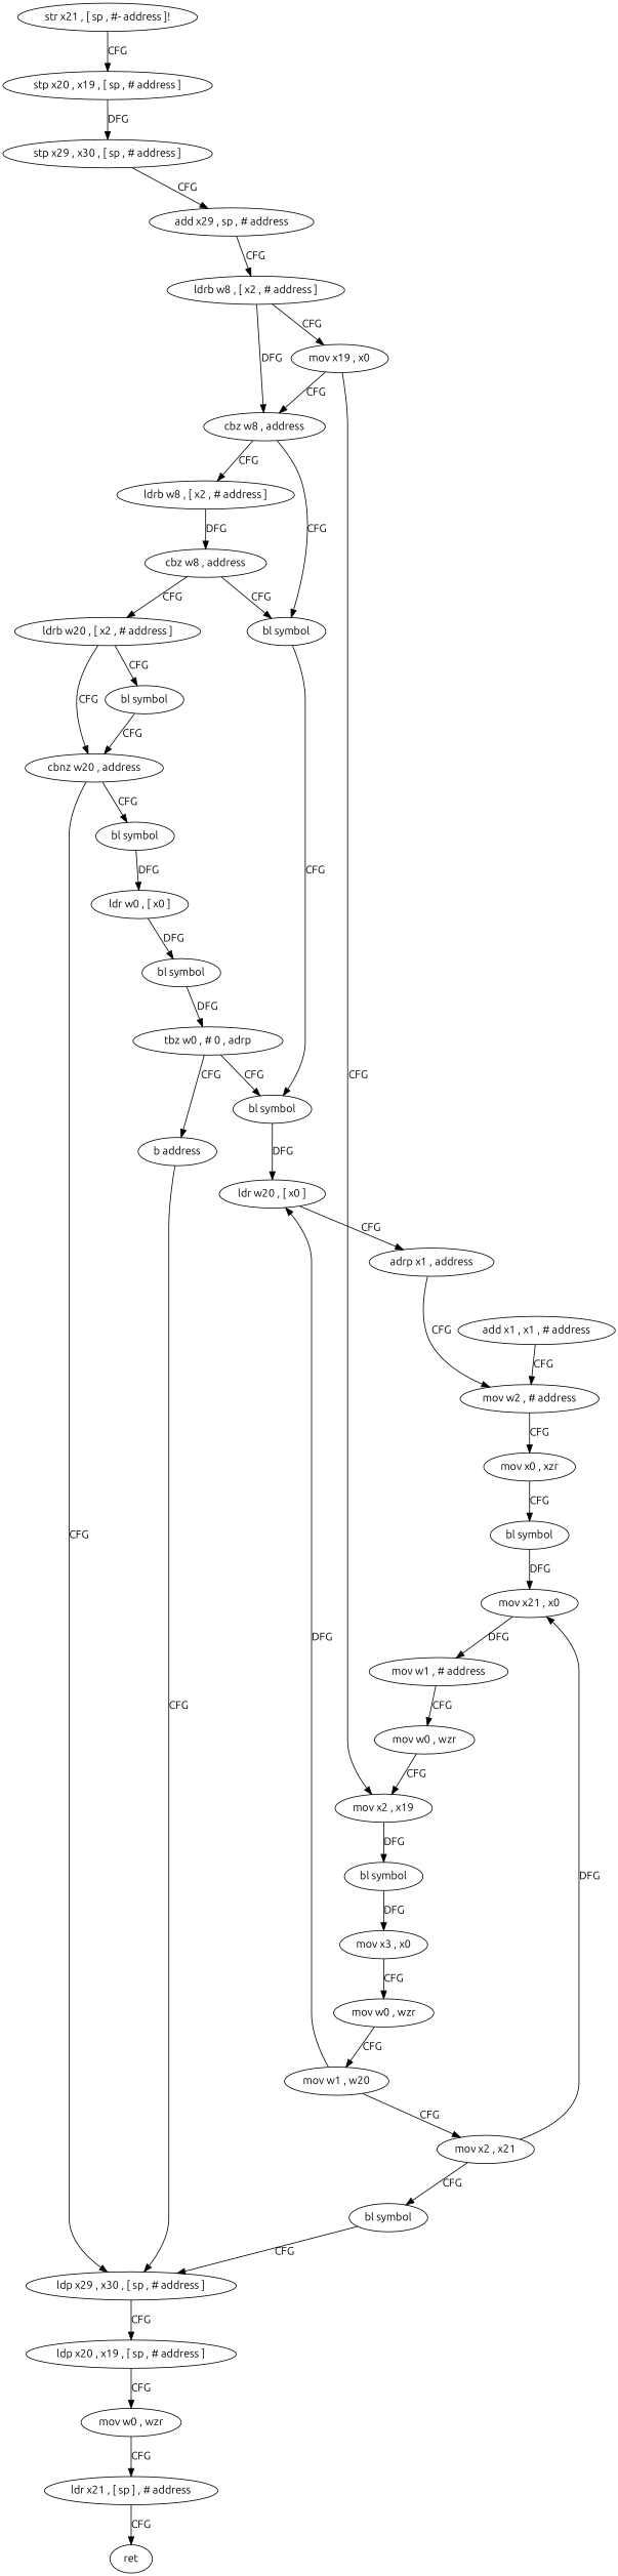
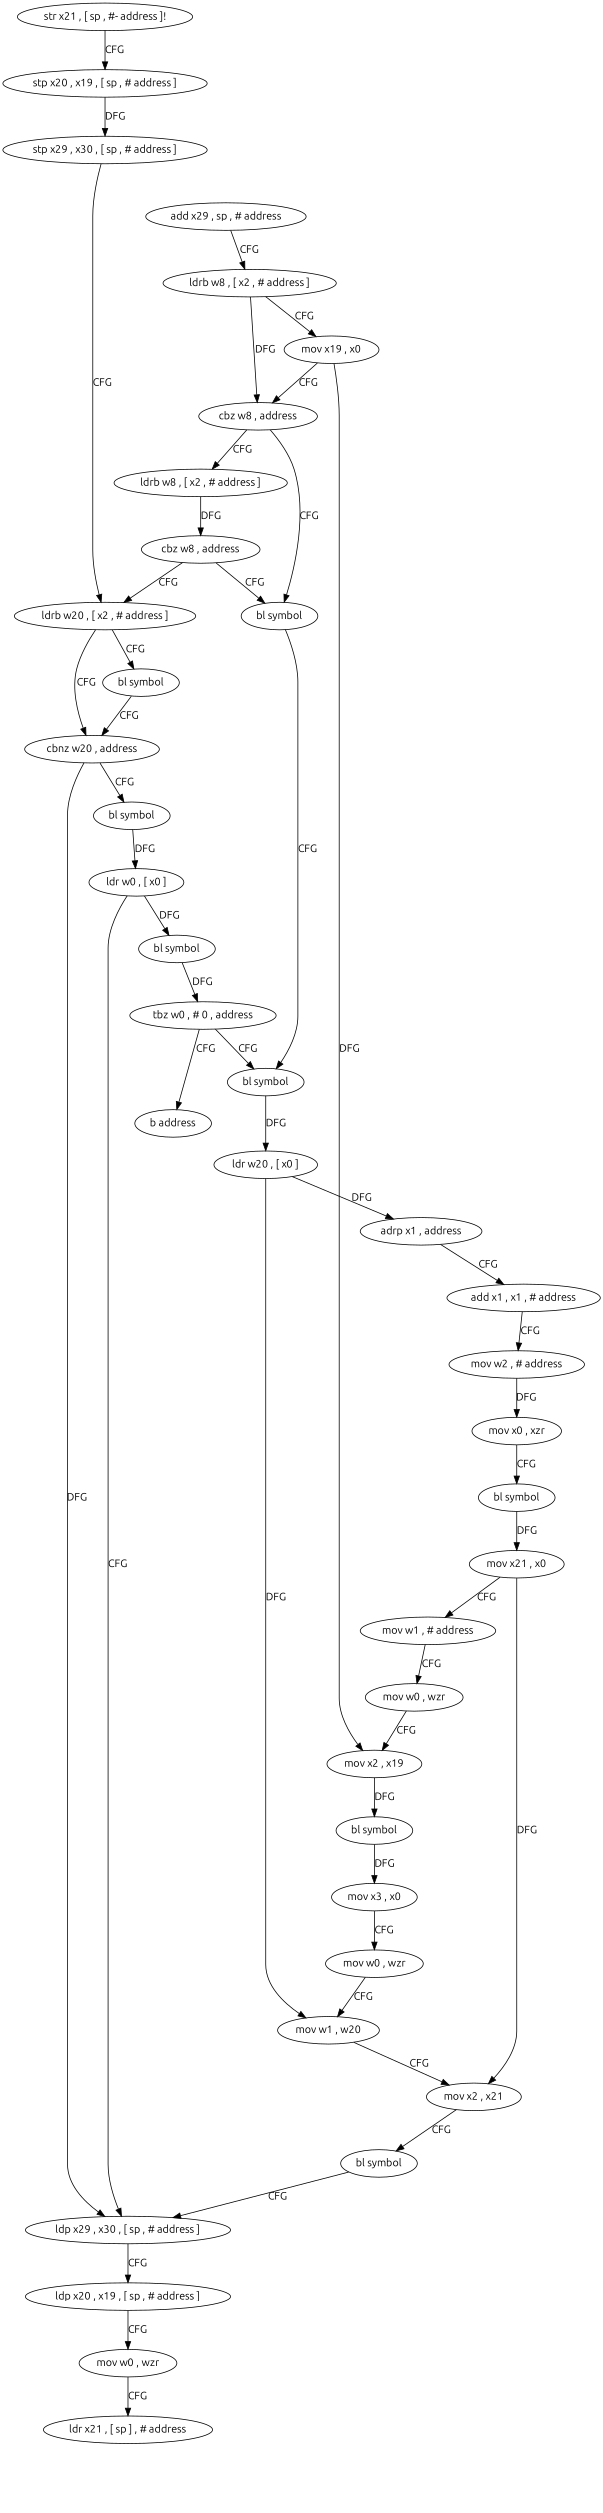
  digraph {
    fontname=Ubuntu
    node [fontname=Ubuntu]
    edge [fontname=Ubuntu]
    n1 [label="str x21 , [ sp , #- address ]!"]
    n2 [label="stp x20 , x19 , [ sp , # address ]"]
    n3 [label="stp x29 , x30 , [ sp , # address ]"]
    n4 [label="add x29 , sp , # address"]
    n5 [label="ldrb w8 , [ x2 , # address ]"]
    n6 [label="mov x19 , x0"]
    n7 [label="cbz w8 , address"]
    n8 [label="mov x2 , x19"]
    n9 [label="bl symbol"]
    n10 [label="ldrb w8 , [ x2 , # address ]"]
    n11 [label="bl symbol"]
    n12 [label="bl symbol"]
    n13 [label="cbz w8 , address"]
    n14 [label="ldr w20 , [ x0 ]"]
    n15 [label="ldrb w20 , [ x2 , # address ]"]
    n16 [label="adrp x1 , address"]
    n17 [label="mov w1 , w20"]
    n18 [label="bl symbol"]
    n19 [label="cbnz w20 , address"]
    n20 [label="ldp x29 , x30 , [ sp , # address ]"]
    n21 [label="bl symbol"]
    n22 [label="ldp x20 , x19 , [ sp , # address ]"]
    n23 [label="ldr w0 , [ x0 ]"]
    n24 [label="mov w0 , wzr"]
    n25 [label="bl symbol"]
    n26 [label="ldr x21 , [ sp ] , # address"]
-   n27 [label=ret]
-   n28 [label="tbz w0 , # 0 , adrp"]
+   n28 [label="tbz w0 , # 0 , address"]
    n29 [label="b address"]
    n30 [label="add x1 , x1 , # address"]
    n31 [label="mov x2 , x21"]
    n32 [label="mov w2 , # address"]
    n33 [label="mov x0 , xzr"]
    n34 [label="bl symbol"]
    n35 [label="mov x21 , x0"]
    n36 [label="mov w1 , # address"]
    n37 [label="mov w0 , wzr"]
    n38 [label="bl symbol"]
    n39 [label="mov x3 , x0"]
    n40 [label="mov w0 , wzr"]
    n1 -> n2 [label=CFG]
    n2 -> n3 [label=DFG]
-   n3 -> n4 [label=CFG]
+   n3 -> n15 [label=CFG]
    n4 -> n5 [label=CFG]
    n5 -> n6 [label=CFG]
    n5 -> n7 [label=DFG]
    n6 -> n7 [label=CFG]
-   n6 -> n8 [label=CFG]
+   n6 -> n8 [label=DFG]
    n7 -> n9 [label=CFG]
    n7 -> n10 [label=CFG]
    n8 -> n11 [label=DFG]
    n9 -> n12 [label=CFG]
    n10 -> n13 [label=DFG]
    n11 -> n39 [label=DFG]
    n12 -> n14 [label=DFG]
    n13 -> n9 [label=CFG]
    n13 -> n15 [label=CFG]
-   n14 -> n16 [label=CFG]
-   n17 -> n14 [label=DFG]
+   n14 -> n16 [label=DFG]
+   n14 -> n17 [label=DFG]
    n15 -> n18 [label=CFG]
    n15 -> n19 [label=CFG]
-   n16 -> n32 [label=CFG]
+   n16 -> n30 [label=CFG]
    n17 -> n31 [label=CFG]
    n18 -> n19 [label=CFG]
-   n19 -> n20 [label=CFG]
+   n19 -> n20 [label=DFG]
    n19 -> n21 [label=CFG]
    n20 -> n22 [label=CFG]
    n21 -> n23 [label=DFG]
    n22 -> n24 [label=CFG]
    n23 -> n25 [label=DFG]
    n24 -> n26 [label=CFG]
    n25 -> n28 [label=DFG]
-   n26 -> n27 [label=CFG]
    n28 -> n12 [label=CFG]
    n28 -> n29 [label=CFG]
-   n29 -> n20 [label=CFG]
+   n23 -> n20 [label=CFG]
    n30 -> n32 [label=CFG]
    n31 -> n38 [label=CFG]
-   n32 -> n33 [label=CFG]
+   n32 -> n33 [label=DFG]
    n33 -> n34 [label=CFG]
    n34 -> n35 [label=DFG]
-   n31 -> n35 [label=DFG]
-   n35 -> n36 [label=DFG]
+   n35 -> n31 [label=DFG]
+   n35 -> n36 [label=CFG]
    n36 -> n37 [label=CFG]
    n37 -> n8 [label=CFG]
    n38 -> n20 [label=CFG]
    n39 -> n40 [label=CFG]
    n40 -> n17 [label=CFG]
  }
